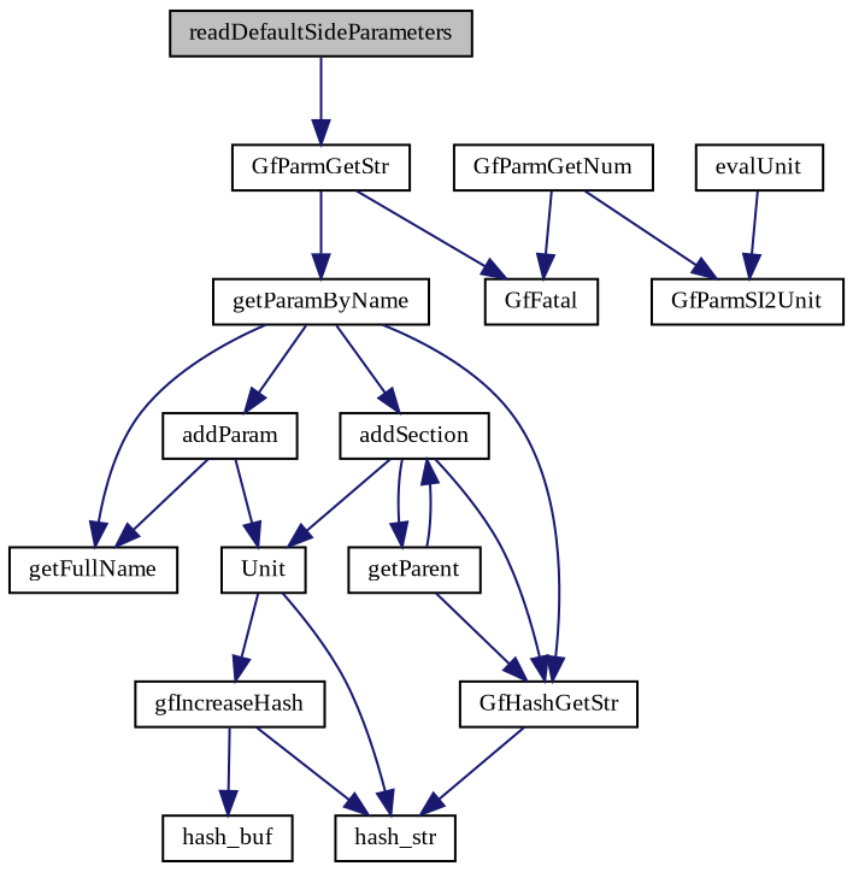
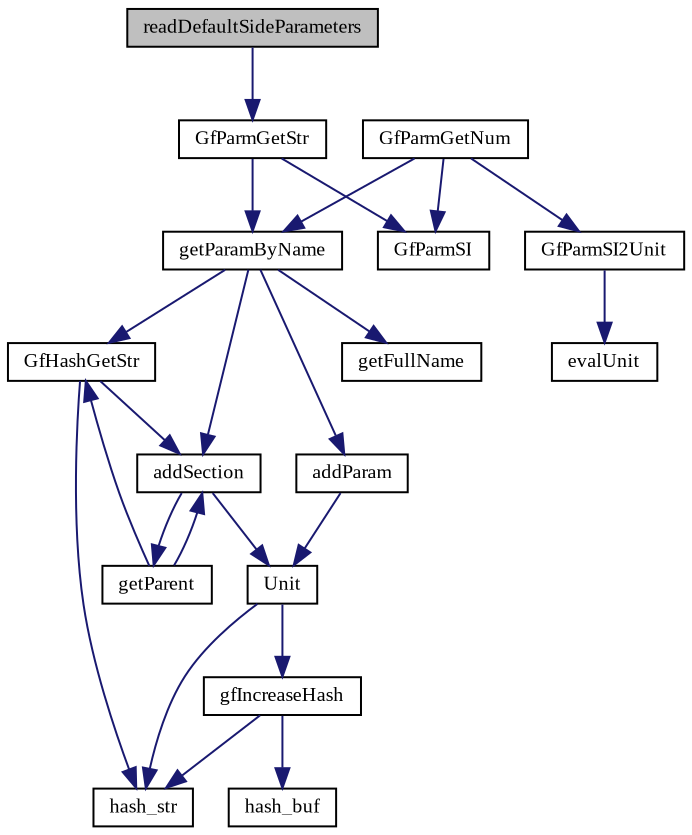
  digraph {
    fontname="Liberation Serif"
    rankdir=TB
    node [color=black fillcolor=white fontname="Liberation Serif" fontsize=10 shape=record style=filled]
    edge [color=midnightblue fontname="Liberation Serif" fontsize=10 labelfontname=Helvetica labelfontsize=10 style=solid]
    n1 [fillcolor=grey75 fontcolor=black height=0.2 label=readDefaultSideParameters width=0.4]
    n2 [height=0.2 label=GfParmGetStr width=0.4]
-   n3 [height=0.2 label=GfFatal width=0.4]
+   n3 [height=0.2 label=GfParmSI width=0.4]
    n4 [height=0.2 label=getParamByName width=0.4]
    n5 [height=0.2 label=GfParmGetNum width=0.4]
    n6 [height=0.2 label=GfParmSI2Unit width=0.4]
    n7 [height=0.2 label=getFullName width=0.4]
    n8 [height=0.2 label=GfHashGetStr width=0.4]
    n9 [height=0.2 label=addSection width=0.4]
    n10 [height=0.2 label=addParam width=0.4]
    n11 [height=0.2 label=hash_str width=0.4]
    n12 [height=0.2 label=getParent width=0.4]
    n13 [height=0.2 label=Unit width=0.4]
    n14 [height=0.2 label=gfIncreaseHash width=0.4]
    n15 [height=0.2 label=hash_buf width=0.4]
    n16 [height=0.2 label=evalUnit width=0.4]
    n1 -> n2
    n2 -> n3
    n2 -> n4
    n4 -> n7
    n4 -> n8
    n4 -> n9
    n4 -> n10
    n5 -> n3
+   n5 -> n4
    n5 -> n6
-   n16 -> n6
+   n6 -> n16
    n8 -> n11
-   n9 -> n8
+   n8 -> n9
    n9 -> n12
    n9 -> n13
-   n10 -> n7
    n10 -> n13
    n12 -> n8
    n12 -> n9
    n13 -> n11
    n13 -> n14
    n14 -> n11
    n14 -> n15
  }
